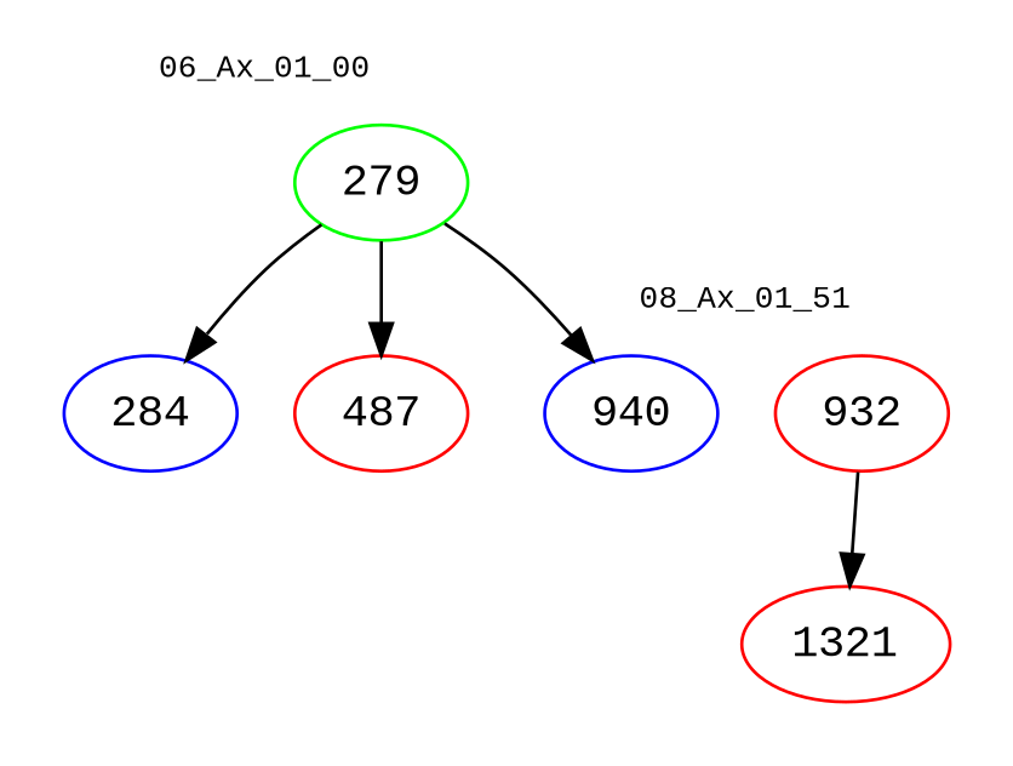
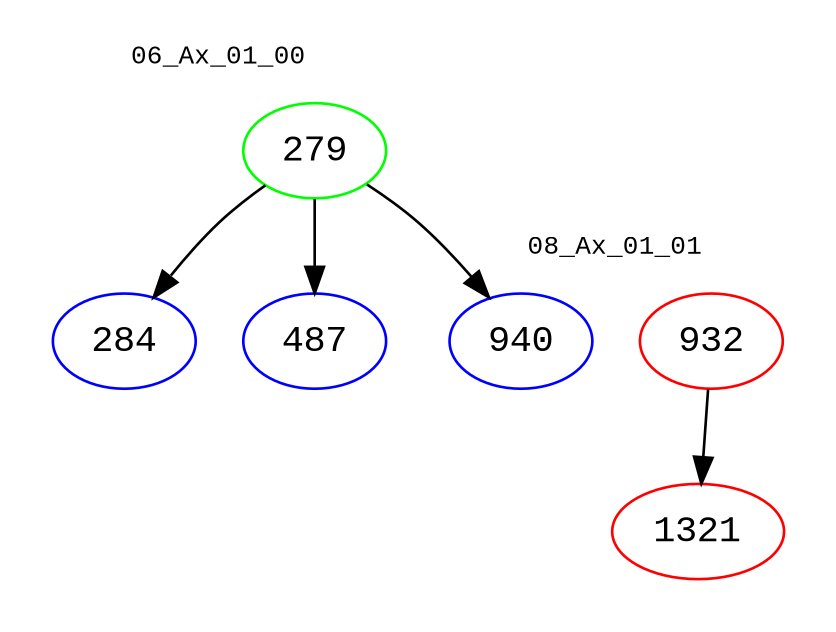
  digraph {
    fontname="Liberation Mono"
    node [color=red fontname="Liberation Mono"]
    edge [color=black fontname="Liberation Mono"]
    n1 [color=green label=279]
    n2 [color=blue label=284]
-   n3 [label=487]
+   n3 [color=blue label=487]
    n4 [label=932]
    n5 [color=blue label=940]
    n6 [label=1321]
    subgraph cluster_1 {
      color=white
      fontsize=10
      label="06_Ax_01_00"
      n1
      n2
      n3
    }
    subgraph cluster_2 {
      color=white
      fontsize=10
-     label="08_Ax_01_51"
+     label="08_Ax_01_01"
      n4
      n5
      n6
    }
    n1 -> n2
    n1 -> n3
    n1 -> n5
    n4 -> n6
  }
